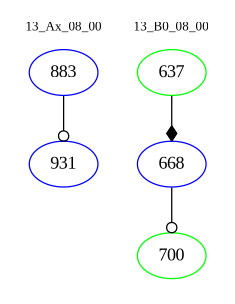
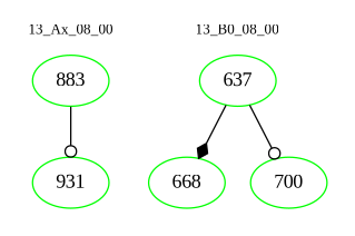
  digraph {
    fontname="Liberation Serif"
    node [color=green fontname="Liberation Serif"]
    edge [arrowhead=odot color=black fontname="Liberation Serif"]
-   n1 [color=blue label=883]
-   n2 [color=blue label=931]
-   n3 [color=blue label=668]
+   n1 [label=883]
+   n2 [label=931]
+   n3 [label=668]
    n4 [label=637]
    n5 [label=700]
    subgraph cluster_1 {
      color=white
      fontsize=10
      label="13_Ax_08_00"
      n1
      n2
    }
    subgraph cluster_2 {
      color=white
      fontsize=10
      label="13_B0_08_00"
      n3
      n4
      n5
    }
    n1 -> n2
-   n3 -> n5
+   n4 -> n5
    n4 -> n3 [arrowhead=diamond]
  }
